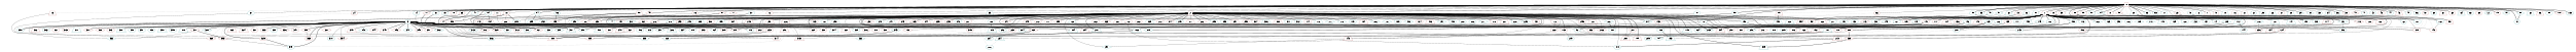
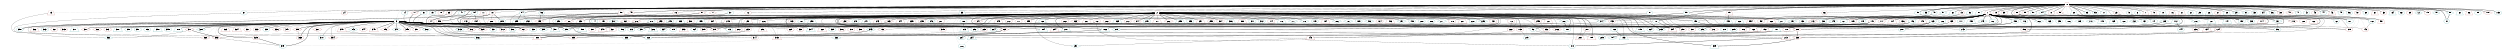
  graph {
    node [color=teal shape=octagon]
    edge [style=bold]
    0 [color=brown shape=trapezium]
    1 [color=brown shape=hexagon]
    2 [color=brown shape=trapezium]
    3 [shape=hexagon]
    4
    5 [shape=hexagon]
    6 [shape=hexagon]
    7 [color=brown shape=trapezium]
    8 [color=brown]
    9 [color=brown shape=trapezium]
    10 [shape=trapezium]
    11 [color=brown shape=trapezium]
    12 [color=brown]
    13 [color=brown shape=trapezium]
    14
    15
    16 [color=brown shape=trapezium]
    17
    18 [color=brown]
    19 [color=brown shape=hexagon]
    20 [shape=trapezium]
    21 [color=brown shape=trapezium]
    22 [shape=hexagon]
    23 [color=brown shape=hexagon]
    24 [color=brown]
    25 [shape=trapezium]
    26 [shape=trapezium]
    27 [color=brown]
    28 [shape=trapezium]
    29 [shape=diamond]
    30 [shape=diamond]
    31
    32 [shape=trapezium]
    33 [shape=hexagon]
    34 [shape=trapezium]
    35 [shape=trapezium]
    36 [shape=hexagon]
    37
    38 [color=brown]
    39 [color=brown]
    40 [color=brown shape=diamond]
    41 [shape=hexagon]
    42
    43 [color=brown]
    44
    45 [color=brown shape=diamond]
    46 [color=brown shape=trapezium]
    47
    48 [shape=hexagon]
    49 [shape=hexagon]
    50 [shape=trapezium]
    51 [shape=diamond]
    52
    53 [shape=hexagon]
    54 [shape=hexagon]
    55 [color=brown]
    56
    57 [color=brown]
    58 [color=brown shape=trapezium]
    59
    60 [shape=hexagon]
    61 [color=brown shape=trapezium]
    62 [shape=hexagon]
    63 [color=brown]
    64 [shape=trapezium]
    65 [color=brown shape=hexagon]
    66 [color=brown shape=hexagon]
    67
    68
    69 [color=brown]
    70
    71 [color=brown shape=diamond]
    72 [shape=diamond]
    73 [color=brown shape=hexagon]
    74 [color=brown shape=hexagon]
    75 [color=brown]
    76 [color=brown shape=hexagon]
    77 [color=brown shape=diamond]
    78 [color=brown shape=hexagon]
    79 [shape=diamond]
    80 [shape=diamond]
    81
    82 [shape=trapezium]
    83
    84 [shape=diamond]
    85 [color=brown shape=trapezium]
    86 [color=brown shape=trapezium]
    87 [color=brown shape=diamond]
    88 [color=brown shape=hexagon]
    89
    90 [color=brown shape=trapezium]
    91 [shape=hexagon]
    92
    93 [shape=hexagon]
    94
    95 [color=brown]
    96 [shape=hexagon]
    97
    98 [color=brown shape=diamond]
    99
    100 [color=brown shape=diamond]
    101
    102
    103
    128
    130
    131 [shape=diamond]
    132 [shape=diamond]
    133 [shape=hexagon]
    134 [color=brown shape=trapezium]
    129 [shape=diamond]
    136 [color=brown shape=hexagon]
    137 [shape=hexagon]
    138
    139 [color=brown]
    140 [color=brown shape=hexagon]
    141
    142 [color=brown]
    143 [color=brown shape=hexagon]
    144 [shape=hexagon]
    145 [shape=diamond]
    146
    147 [shape=trapezium]
    148 [color=brown shape=trapezium]
    149 [shape=diamond]
    150 [shape=hexagon]
    151 [shape=diamond]
    152 [color=brown shape=trapezium]
    153 [color=brown shape=hexagon]
    154 [shape=diamond]
    155 [color=brown shape=diamond]
    156 [color=brown shape=hexagon]
    157
    158
    159 [shape=trapezium]
    160 [shape=diamond]
    161
    162 [color=brown shape=trapezium]
    163 [shape=hexagon]
    135 [shape=hexagon]
    104 [color=brown shape=trapezium]
    105 [color=brown]
    106 [shape=hexagon]
    107 [shape=trapezium]
    108 [shape=diamond]
    109 [shape=diamond]
    110 [shape=diamond]
    111
    112 [shape=trapezium]
    113 [color=brown shape=diamond]
    114 [color=brown shape=trapezium]
    115 [shape=hexagon]
    116
    117 [color=brown shape=hexagon]
    118 [color=brown shape=diamond]
    119 [shape=trapezium]
    120 [color=brown]
    121
    122 [color=brown shape=trapezium]
    123 [shape=hexagon]
    124 [color=brown shape=hexagon]
    125 [shape=trapezium]
    126
    127 [shape=trapezium]
    164 [color=brown shape=hexagon]
    165 [color=brown shape=diamond]
    166 [shape=trapezium]
    167 [color=brown shape=hexagon]
    168 [shape=hexagon]
    169 [color=brown]
    170 [color=brown]
    171 [color=brown shape=hexagon]
    172 [color=brown]
    173 [shape=hexagon]
    174 [color=brown]
    175 [shape=trapezium]
    176 [shape=trapezium]
    177 [shape=diamond]
    178 [shape=diamond]
    179 [shape=hexagon]
    180 [shape=diamond]
    181 [shape=hexagon]
    182
    183 [color=brown shape=hexagon]
    184 [color=brown shape=trapezium]
    185 [color=brown shape=trapezium]
    186 [shape=diamond]
    187 [shape=diamond]
    188 [shape=hexagon]
    189 [shape=hexagon]
    190 [shape=diamond]
    191 [color=brown]
    192 [color=brown shape=diamond]
    193 [shape=trapezium]
    194 [color=brown shape=trapezium]
    195 [shape=trapezium]
    196 [color=brown shape=trapezium]
    197 [shape=diamond]
    198 [shape=hexagon]
    199 [shape=trapezium]
    200 [shape=hexagon]
    201 [color=brown]
    202 [color=brown]
    203 [shape=diamond]
    204 [color=brown shape=trapezium]
    205 [shape=hexagon]
    206 [shape=hexagon]
    207 [color=brown shape=diamond]
    208 [color=brown shape=diamond]
    209
    210 [shape=hexagon]
    211 [shape=diamond]
    212 [color=brown shape=hexagon]
    213 [color=brown shape=trapezium]
    214 [shape=diamond]
    215 [color=brown shape=trapezium]
    216 [color=brown]
    217 [color=brown shape=hexagon]
    218 [color=brown]
    219 [shape=diamond]
    220 [shape=trapezium]
    221 [color=brown shape=trapezium]
    222 [color=brown]
    223 [color=brown shape=hexagon]
    224 [shape=hexagon]
    225 [color=brown shape=hexagon]
    226 [color=brown shape=trapezium]
    227 [color=brown shape=trapezium]
    228
    229 [shape=diamond]
    230 [color=brown shape=trapezium]
    231 [color=brown]
    232 [shape=diamond]
    233 [color=brown]
    234 [shape=trapezium]
    235 [color=brown shape=trapezium]
    236 [color=brown shape=hexagon]
    237 [color=brown shape=diamond]
    238 [color=brown shape=diamond]
    239 [color=brown]
    240 [shape=hexagon]
    241 [shape=trapezium]
    242
    243 [color=brown shape=trapezium]
    244 [color=brown shape=trapezium]
    245 [color=brown shape=trapezium]
    246 [shape=hexagon]
    247 [color=brown shape=diamond]
    248
    249 [color=brown shape=trapezium]
    250 [color=brown shape=hexagon]
    251 [shape=diamond]
    252 [shape=trapezium]
    253 [color=brown]
    n255 [color=brown label=954 shape=trapezium]
    255 [color=brown]
    256 [shape=diamond]
    257 [color=brown]
    258 [shape=trapezium]
    259 [color=brown shape=hexagon]
    260 [color=brown shape=trapezium]
    261 [color=brown shape=diamond]
    262 [color=brown]
    263 [color=brown shape=diamond]
    264 [shape=hexagon]
    265 [color=brown shape=diamond]
    266 [color=brown shape=diamond]
    267 [color=brown shape=trapezium]
    268 [color=brown shape=hexagon]
    269 [shape=trapezium]
    270 [shape=hexagon]
    271 [shape=hexagon]
    272 [color=brown shape=hexagon]
    273 [shape=trapezium]
    274 [color=brown shape=hexagon]
    275
    276 [color=brown shape=diamond]
    277 [color=brown shape=trapezium]
    278
    279 [shape=hexagon]
    280 [color=brown shape=trapezium]
    281
    282 [color=brown shape=diamond]
    283 [shape=trapezium]
    284
    285 [shape=trapezium]
    286
    287 [shape=trapezium]
    288 [color=brown shape=trapezium]
    289 [shape=hexagon]
    290 [shape=hexagon]
    291 [color=brown shape=trapezium]
    292
    293
    294 [color=brown shape=trapezium]
    295 [shape=trapezium]
    296 [color=brown shape=trapezium]
    297 [color=brown shape=trapezium]
    298 [shape=trapezium]
    299 [color=brown shape=hexagon]
    300 [color=brown]
    301 [color=brown]
    302 [color=brown shape=diamond]
    303 [color=brown shape=trapezium]
    304 [color=brown]
    305 [color=brown shape=hexagon]
    306 [shape=trapezium]
    307 [shape=diamond]
    308 [color=brown shape=trapezium]
    309 [shape=trapezium]
    310 [shape=hexagon]
    311
    312 [shape=hexagon]
    313 [shape=diamond]
    314 [color=brown]
    315 [color=brown]
    316 [color=brown shape=diamond]
    317 [color=brown shape=diamond]
    318 [shape=trapezium]
    319 [color=brown shape=diamond]
    320 [shape=diamond]
    321 [color=brown]
    322 [color=brown shape=trapezium]
    323 [color=brown shape=trapezium]
    324 [color=brown shape=trapezium]
    325 [color=brown shape=hexagon]
    326 [shape=trapezium]
    327 [color=brown shape=diamond]
    328 [shape=hexagon]
    329 [color=brown shape=diamond]
    330
    331 [color=brown shape=hexagon]
    332 [color=brown shape=hexagon]
    333 [color=brown]
    334 [shape=hexagon]
    335 [shape=hexagon]
    336 [color=brown shape=diamond]
    337 [shape=hexagon]
    338 [color=brown shape=hexagon]
    339
    340 [color=brown shape=trapezium]
    341 [color=brown]
    342 [shape=diamond]
    343 [shape=diamond]
    344 [color=brown]
    345 [color=brown shape=trapezium]
    346 [color=brown shape=diamond]
    347 [shape=diamond]
    348 [color=brown shape=trapezium]
    349 [color=brown shape=hexagon]
    350 [shape=diamond]
    351 [color=brown]
    352 [shape=diamond]
    353 [color=brown shape=diamond]
    354 [color=brown shape=diamond]
    355
    356 [shape=hexagon]
    357 [shape=diamond]
    358 [shape=hexagon]
    359 [color=brown shape=diamond]
    360 [shape=diamond]
    361 [color=brown shape=diamond]
    362 [color=brown shape=trapezium]
    363
    364 [shape=hexagon]
    365 [color=brown]
    366 [shape=hexagon]
    367 [color=brown shape=hexagon]
    368 [color=brown shape=diamond]
    369 [color=brown shape=hexagon]
    370
    371 [shape=trapezium]
    372 [color=brown shape=hexagon]
    373
    374 [shape=trapezium]
    375 [shape=hexagon]
    376 [color=brown shape=hexagon]
    377 [color=brown shape=diamond]
    378 [color=brown]
    379
    380 [color=brown shape=trapezium]
    381 [color=brown]
    382 [color=brown shape=diamond]
    383 [color=brown]
    384 [shape=trapezium]
    385 [color=brown shape=diamond]
    386 [shape=hexagon]
    387 [shape=trapezium]
    388 [color=brown]
    389 [color=brown shape=hexagon]
    390 [shape=hexagon]
    391
    392 [shape=hexagon]
    393 [color=brown shape=trapezium]
    394 [color=brown shape=trapezium]
    395 [shape=diamond]
    396
    397 [shape=trapezium]
    398 [shape=trapezium]
    399
    0 -- 1
    0 -- 2
    0 -- 3 [style=dotted]
    0 -- 4 [style=dotted]
    0 -- 5 [style=dotted]
    0 -- 6 [style=dotted]
    0 -- 7
    0 -- 8
    0 -- 9 [style=solid]
    0 -- 10 [style=solid]
    0 -- 11 [style=dotted]
    0 -- 12 [style=solid]
    0 -- 13 [style=dotted]
    0 -- 14 [style=solid]
    0 -- 15
    0 -- 16 [style=dotted]
    0 -- 17 [style=solid]
    0 -- 18 [style=solid]
    0 -- 19
    0 -- 20 [style=solid]
    0 -- 21 [style=solid]
    0 -- 22 [style=dotted]
    0 -- 23 [style=solid]
    0 -- 24 [style=solid]
    0 -- 25 [style=solid]
    0 -- 26 [style=dotted]
    0 -- 27 [style=dotted]
    0 -- 28
    0 -- 29
    0 -- 30 [style=solid]
    0 -- 31 [style=solid]
    0 -- 32
    0 -- 33 [style=solid]
    0 -- 34 [style=dotted]
    0 -- 35 [style=solid]
    0 -- 36
    0 -- 37 [style=dotted]
    0 -- 38
    0 -- 39 [style=solid]
    0 -- 40 [style=dotted]
    0 -- 41 [style=solid]
    0 -- 42 [style=dotted]
    0 -- 43 [style=dotted]
    0 -- 44
    0 -- 45
    0 -- 46
    0 -- 47
    0 -- 48 [style=dotted]
    0 -- 49 [style=solid]
    0 -- 50 [style=solid]
    0 -- 51 [style=solid]
    0 -- 52
    0 -- 53
    0 -- 54
    0 -- 55
    0 -- 56 [style=solid]
    0 -- 57 [style=dotted]
    0 -- 58 [style=dotted]
    0 -- 59
    0 -- 60 [style=solid]
    0 -- 61 [style=dotted]
    0 -- 62 [style=dotted]
    0 -- 63
    0 -- 64 [style=dotted]
    0 -- 65 [style=dotted]
    0 -- 66 [style=solid]
    0 -- 67 [style=solid]
    0 -- 68 [style=solid]
    0 -- 69 [style=dotted]
    0 -- 70
    0 -- 71 [style=dotted]
    0 -- 72 [style=dotted]
    0 -- 73 [style=dotted]
    0 -- 74
    0 -- 75
    0 -- 76 [style=solid]
    0 -- 77
    0 -- 78
    0 -- 79 [style=dotted]
    0 -- 80
    0 -- 81 [style=dotted]
    0 -- 82 [style=dotted]
    0 -- 83
    0 -- 84
    0 -- 85 [style=dotted]
    0 -- 86 [style=solid]
    0 -- 87 [style=solid]
    0 -- 88
    0 -- 89 [style=dotted]
    0 -- 90 [style=dotted]
    0 -- 91
    0 -- 92 [style=dotted]
    0 -- 93
    0 -- 94 [style=solid]
    0 -- 95
    0 -- 96 [style=dotted]
    0 -- 97
    0 -- 98 [style=solid]
    0 -- 99
    0 -- 100
    0 -- 101
    0 -- 102 [style=solid]
    0 -- 103
    1 -- 128 [style=solid]
    1 -- 130 [style=dotted]
    1 -- 131 [style=solid]
    1 -- 132 [style=dotted]
    1 -- 133 [style=solid]
    1 -- 134 [style=dotted]
    1 -- 129 [style=dotted]
    1 -- 136 [style=solid]
    1 -- 137
    1 -- 138
    1 -- 139 [style=dotted]
    1 -- 140
    1 -- 141
    1 -- 142 [style=solid]
    1 -- 143 [style=solid]
    1 -- 144 [style=dotted]
    1 -- 145 [style=dotted]
    1 -- 146 [style=solid]
    1 -- 147
    1 -- 148 [style=solid]
    1 -- 149
    1 -- 150 [style=solid]
    1 -- 151 [style=solid]
    1 -- 152
    1 -- 153 [style=solid]
    1 -- 154
    1 -- 155 [style=dotted]
    1 -- 156
    1 -- 157
    1 -- 158
    1 -- 159 [style=solid]
    1 -- 160
    1 -- 161
    1 -- 162
    1 -- 163
    1 -- 135 [style=solid]
    1 -- 104
    1 -- 105 [style=solid]
    1 -- 106 [style=dotted]
    1 -- 107 [style=dotted]
    1 -- 108 [style=solid]
    1 -- 109 [style=dotted]
    1 -- 110 [style=dotted]
    1 -- 111 [style=dotted]
    1 -- 112 [style=solid]
    1 -- 113 [style=solid]
    1 -- 114 [style=dotted]
    1 -- 115 [style=solid]
    1 -- 116 [style=dotted]
    1 -- 117
    1 -- 118 [style=solid]
    1 -- 119
    1 -- 120 [style=dotted]
    1 -- 121
    1 -- 122
    1 -- 123
    1 -- 124 [style=dotted]
    1 -- 125 [style=solid]
    1 -- 126 [style=solid]
    1 -- 127
    2 -- 4 [style=solid]
    2 -- 164 [style=dotted]
    2 -- 165
    2 -- 166
    2 -- 167 [style=dotted]
    2 -- 168
    2 -- 169
    2 -- 170 [style=dotted]
    2 -- 171
    2 -- 172 [style=solid]
    2 -- 173 [style=solid]
    2 -- 174 [style=dotted]
    2 -- 175
    2 -- 176
    2 -- 177 [style=solid]
    2 -- 178
    2 -- 179 [style=dotted]
    2 -- 180 [style=solid]
    2 -- 181
    2 -- 182 [style=dotted]
    2 -- 183 [style=solid]
    2 -- 184 [style=solid]
    2 -- 185
    2 -- 186
    2 -- 187 [style=dotted]
    2 -- 188 [style=solid]
    2 -- 189 [style=solid]
    2 -- 190 [style=solid]
    2 -- 191 [style=dotted]
    2 -- 192 [style=solid]
    2 -- 193 [style=solid]
    2 -- 194 [style=dotted]
    2 -- 195
    2 -- 196 [style=solid]
    2 -- 197
    2 -- 198
    2 -- 199 [style=dotted]
    2 -- 200 [style=solid]
    2 -- 201 [style=solid]
    2 -- 202
    2 -- 203
    2 -- 204 [style=solid]
    2 -- 205 [style=dotted]
    2 -- 206 [style=dotted]
    2 -- 207 [style=dotted]
    2 -- 208
    2 -- 209 [style=solid]
    2 -- 210 [style=dotted]
    2 -- 211 [style=solid]
    2 -- 212
    2 -- 213 [style=solid]
    2 -- 214
    2 -- 215
    2 -- 216 [style=dotted]
    2 -- 217
    2 -- 218
    2 -- 219
    2 -- 220 [style=solid]
    2 -- 221
    2 -- 222 [style=solid]
    2 -- 223
    2 -- 224 [style=solid]
    2 -- 225
    2 -- 226 [style=solid]
    2 -- 227
    2 -- 228
    2 -- 229
    2 -- 230
    2 -- 231 [style=solid]
    2 -- 232 [style=dotted]
    2 -- 233 [style=solid]
    2 -- 234 [style=dotted]
    2 -- 235 [style=solid]
    2 -- 236 [style=dotted]
    2 -- 237 [style=solid]
    2 -- 238 [style=solid]
    2 -- 239
    2 -- 240
    2 -- 241 [style=solid]
    2 -- 242 [style=solid]
    2 -- 243 [style=solid]
    2 -- 244
    2 -- 245 [style=solid]
    2 -- 246 [style=solid]
    2 -- 247
    2 -- 248 [style=solid]
    2 -- 249
    2 -- 250
    2 -- 251 [style=solid]
    2 -- 252 [style=solid]
    2 -- 253 [style=solid]
    2 -- n255 [style=solid]
    2 -- 255
    2 -- 256 [style=solid]
    2 -- 257 [style=dotted]
    2 -- 258 [style=dotted]
    2 -- 259
    2 -- 260
    2 -- 261 [style=dotted]
    2 -- 262 [style=solid]
    2 -- 263 [style=solid]
    2 -- 264
    2 -- 265
    2 -- 266 [style=solid]
    2 -- 267
    2 -- 268 [style=dotted]
    2 -- 269
    2 -- 270
    2 -- 271
    2 -- 272 [style=solid]
    2 -- 273
    2 -- 274
    2 -- 275
    2 -- 276
    2 -- 277 [style=solid]
    2 -- 278 [style=dotted]
    2 -- 279 [style=dotted]
    2 -- 280 [style=solid]
    2 -- 281
    2 -- 282
    2 -- 283 [style=dotted]
    2 -- 284 [style=dotted]
    2 -- 285
    2 -- 286 [style=dotted]
    2 -- 287
    2 -- 288 [style=dotted]
    2 -- 289 [style=dotted]
    2 -- 290 [style=solid]
    2 -- 291
    2 -- 292 [style=solid]
    2 -- 293 [style=solid]
    2 -- 294 [style=dotted]
    2 -- 295
    2 -- 296 [style=solid]
    2 -- 297
    2 -- 298 [style=dotted]
    2 -- 299 [style=dotted]
    2 -- 300 [style=solid]
    2 -- 301 [style=solid]
    2 -- 302 [style=dotted]
    2 -- 303 [style=dotted]
    2 -- 304
    2 -- 305 [style=dotted]
    2 -- 306 [style=solid]
    2 -- 307 [style=dotted]
    2 -- 308 [style=dotted]
    2 -- 309
    2 -- 310 [style=solid]
    2 -- 311 [style=solid]
    2 -- 312
    3 -- 52 [style=solid]
    3 -- 258 [style=solid]
    3 -- 313 [style=dotted]
    3 -- 314 [style=solid]
    3 -- 315
    3 -- 316 [style=solid]
    3 -- 317 [style=dotted]
    3 -- 318
    3 -- 319
    3 -- 320
    3 -- 321 [style=solid]
    3 -- 322 [style=solid]
    3 -- 323 [style=solid]
    3 -- 324 [style=dotted]
    3 -- 325
    3 -- 326
    3 -- 327 [style=dotted]
    3 -- 328 [style=solid]
    3 -- 329
    3 -- 330 [style=dotted]
    3 -- 331 [style=dotted]
    3 -- 332 [style=solid]
    3 -- 333
    3 -- 334 [style=dotted]
    3 -- 335
    3 -- 336 [style=solid]
    3 -- 337
    3 -- 338 [style=dotted]
    3 -- 339
    3 -- 340 [style=dotted]
    3 -- 341 [style=dotted]
    3 -- 342 [style=dotted]
    3 -- 343 [style=dotted]
    3 -- 344 [style=dotted]
    3 -- 345
    3 -- 346
    3 -- 347
    3 -- 348
    3 -- 349
    3 -- 350
    3 -- 351
    3 -- 352 [style=solid]
    3 -- 353 [style=dotted]
    3 -- 354 [style=solid]
    3 -- 355 [style=solid]
    3 -- 356
    3 -- 357 [style=solid]
    3 -- 358 [style=solid]
    3 -- 359
    3 -- 360
    3 -- 361 [style=dotted]
    3 -- 362 [style=solid]
    3 -- 363 [style=solid]
    3 -- 364 [style=solid]
    3 -- 365
    3 -- 366
    3 -- 367 [style=solid]
    3 -- 368 [style=dotted]
    3 -- 369 [style=dotted]
    3 -- 370 [style=solid]
    3 -- 371 [style=dotted]
    3 -- 372
    3 -- 373 [style=dotted]
    3 -- 374
    3 -- 375
    3 -- 376 [style=solid]
    3 -- 377
    3 -- 378 [style=solid]
    3 -- 379
    3 -- 380 [style=dotted]
    3 -- 381 [style=solid]
    3 -- 382 [style=dotted]
    3 -- 383 [style=solid]
    3 -- 384
    3 -- 385 [style=solid]
    3 -- 386 [style=dotted]
    3 -- 387
    3 -- 388 [style=dotted]
    3 -- 389
    3 -- 390 [style=solid]
    3 -- 391 [style=solid]
    3 -- 392 [style=dotted]
    3 -- 393 [style=dotted]
    3 -- 394
    3 -- 395 [style=dotted]
    3 -- 396 [style=dotted]
    3 -- 397
    3 -- 398 [style=solid]
    3 -- 399 [style=dotted]
    4 -- 328 [style=dotted]
    5 -- 58
    8 -- 356 [style=dotted]
    11 -- 55 [style=dotted]
    11 -- 225 [style=solid]
    12 -- 191 [style=dotted]
    12 -- 291 [style=dotted]
    13 -- 368 [style=solid]
    14 -- 313 [style=solid]
    15 -- 337 [style=dotted]
    17 -- 143 [style=dotted]
    18 -- 209
    18 -- 288 [style=solid]
    18 -- 395 [style=solid]
    18 -- 397
    19 -- 133 [style=solid]
    19 -- 157
    20 -- 62 [style=solid]
    20 -- 101 [style=solid]
    20 -- 315 [style=solid]
    23 -- 102
    24 -- 317 [style=dotted]
    31 -- 329
    32 -- 271 [style=solid]
    35 -- 292 [style=solid]
    37 -- 338
    39 -- 114 [style=dotted]
    45 -- 340 [style=solid]
    47 -- 74 [style=solid]
    48 -- 257
    50 -- 104 [style=dotted]
    51 -- 260 [style=solid]
    52 -- 154 [style=dotted]
    52 -- 185 [style=solid]
    53 -- n255 [style=dotted]
    54 -- 252 [style=solid]
    54 -- 281 [style=solid]
    54 -- 295
    59 -- 214
    65 -- 386
    66 -- 220 [style=dotted]
    67 -- 353 [style=solid]
    70 -- 374 [style=solid]
    70 -- 394
    71 -- 230 [style=dotted]
    73 -- 105
    74 -- 361
    76 -- 319 [style=solid]
    77 -- 316
    78 -- 372 [style=dotted]
    80 -- 91
    81 -- 203 [style=solid]
    81 -- 226 [style=solid]
    83 -- 315 [style=dotted]
    84 -- 236
    85 -- 199
    87 -- 207
    87 -- 226 [style=solid]
    87 -- 290 [style=dotted]
    88 -- 131
    88 -- 208
    90 -- 150
    90 -- 155
    90 -- 361
    92 -- 117 [style=solid]
    93 -- 315 [style=dotted]
    94 -- 142 [style=solid]
    94 -- 194
    94 -- 358
    95 -- 118 [style=dotted]
    95 -- 122 [style=dotted]
    96 -- 153 [style=dotted]
    96 -- 155
    96 -- 397 [style=dotted]
    97 -- 120 [style=dotted]
    97 -- 122 [style=dotted]
    98 -- 193 [style=solid]
    99 -- 116
    99 -- 395 [style=dotted]
    102 -- 143 [style=solid]
    130 -- 322 [style=dotted]
    131 -- 356 [style=solid]
    129 -- 394
    136 -- 208 [style=dotted]
    136 -- 343 [style=dotted]
    138 -- 376 [style=dotted]
    139 -- 256
    140 -- 166
    140 -- 319
    142 -- 173
+   142 -- 328
    142 -- 350 [style=dotted]
    145 -- 378 [style=solid]
    146 -- 203
    146 -- 265 [style=solid]
    148 -- 213 [style=dotted]
    148 -- 250 [style=dotted]
    148 -- 384 [style=dotted]
    149 -- 205 [style=solid]
    150 -- 162
    151 -- 202 [style=solid]
    152 -- 380
    153 -- 182 [style=solid]
    158 -- 170
    158 -- 210 [style=solid]
    159 -- 278 [style=dotted]
    161 -- 216 [style=solid]
    162 -- 289 [style=solid]
    104 -- 224 [style=dotted]
    105 -- 264 [style=dotted]
    107 -- 284
    108 -- 236 [style=solid]
    111 -- 261 [style=dotted]
    112 -- 144
    112 -- 242
    113 -- 339 [style=solid]
    115 -- 223 [style=solid]
    116 -- 156 [style=dotted]
    117 -- 175 [style=dotted]
    121 -- 388 [style=solid]
    123 -- 210
    123 -- 332
    124 -- 238
    126 -- 301 [style=solid]
    127 -- 134 [style=solid]
    165 -- 375
    166 -- 280 [style=dotted]
    166 -- 328
    167 -- 310 [style=solid]
    167 -- 389
    168 -- 192 [style=solid]
    168 -- 287 [style=solid]
    168 -- 294 [style=solid]
    169 -- 279 [style=solid]
    170 -- 213 [style=dotted]
    172 -- 222
    180 -- 281
    181 -- 338 [style=dotted]
    182 -- 185 [style=dotted]
    182 -- 193
    183 -- 225 [style=solid]
    188 -- 273
    192 -- 232 [style=dotted]
    194 -- 202 [style=solid]
    195 -- 357
    201 -- 305 [style=solid]
    202 -- 368 [style=solid]
    204 -- 326 [style=solid]
    208 -- 234 [style=solid]
    208 -- 238
    210 -- 213 [style=dotted]
    212 -- 292 [style=dotted]
    213 -- 310
    214 -- 222 [style=solid]
    215 -- 314 [style=dotted]
    215 -- 334 [style=solid]
    217 -- 280 [style=solid]
    219 -- 245 [style=dotted]
    221 -- 266 [style=solid]
    222 -- 245 [style=solid]
    223 -- 353 [style=solid]
    226 -- 303 [style=solid]
    230 -- 330 [style=dotted]
    233 -- 380
    234 -- 286 [style=dotted]
    235 -- 393 [style=dotted]
    238 -- 309
    239 -- 364 [style=dotted]
    245 -- 251 [style=solid]
    248 -- 321 [style=solid]
    253 -- 340
    255 -- 332 [style=solid]
    264 -- 314 [style=dotted]
    265 -- 303 [style=solid]
    265 -- 355
    266 -- 279 [style=dotted]
    270 -- 381
    273 -- 284 [style=dotted]
    276 -- 350
    283 -- 396
    291 -- 296 [style=dotted]
    291 -- 303 [style=dotted]
    296 -- 379 [style=dotted]
    298 -- 338 [style=solid]
    300 -- 373
    302 -- 397
    307 -- 317 [style=dotted]
    317 -- 352 [style=solid]
    317 -- 353
    321 -- 366 [style=solid]
    325 -- 379
    327 -- 370 [style=dotted]
    343 -- 385
    348 -- 380 [style=solid]
    350 -- 354 [style=dotted]
    353 -- 379 [style=solid]
    359 -- 365 [style=solid]
  }
